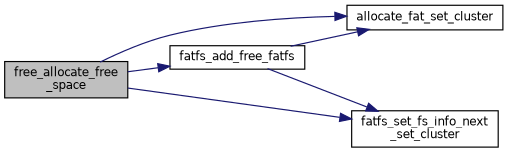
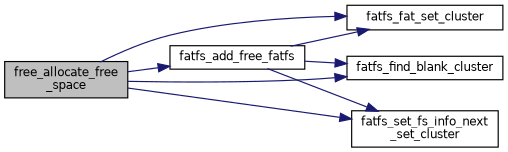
  digraph {
    rankdir=LR
    node [color=black fillcolor=white fontname=Helvetica fontsize=10 shape=record style=filled]
    edge [color=midnightblue fontname=Helvetica fontsize=10 labelfontname=Helvetica labelfontsize=10 style=solid]
    n1 [fillcolor=grey75 fontcolor=black height=0.2 label="free_allocate_free\l_space" width=0.4]
    n2 [height=0.2 label=fatfs_add_free_fatfs width=0.4]
-   n3 [height=0.2 label=allocate_fat_set_cluster width=0.4]
+   n3 [height=0.2 label=fatfs_fat_set_cluster width=0.4]
+   n4 [height=0.2 label=fatfs_find_blank_cluster width=0.4]
    n5 [height=0.2 label="fatfs_set_fs_info_next\l_set_cluster" width=0.4]
    n1 -> n2
    n1 -> n3
+   n1 -> n4
    n1 -> n5
    n2 -> n3
+   n2 -> n4
    n2 -> n5
  }
